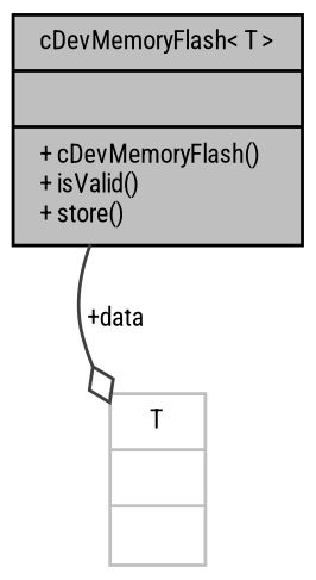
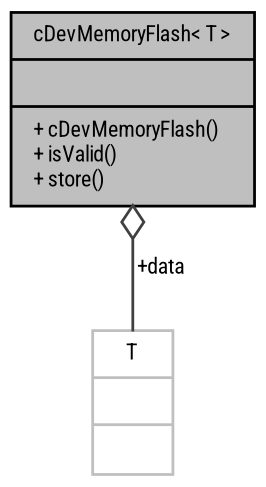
  digraph {
    fontname="Roboto Condensed"
    node [fontname="Roboto Condensed" fontsize=8 shape=record style=filled]
    n1 [color=black fillcolor=grey75 fontcolor=black height=0.2 label="{cDevMemoryFlash\< T \>\n||+ cDevMemoryFlash()\l+ isValid()\l+ store()\l}" width=0.4]
    n2 [color=grey75 fillcolor=white height=0.2 label="{T\n||}" width=0.4]
-   n1 -> n2 [arrowhead=odiamond color=grey25 fontname="Roboto Condensed" fontsize=8 label=" +data" labelfontname=Sans labelfontsize=8 style=solid]
+   n2 -> n1 [arrowhead=odiamond color=grey25 fontname="Roboto Condensed" fontsize=8 label=" +data" labelfontname=Sans labelfontsize=8 style=solid]
  }
